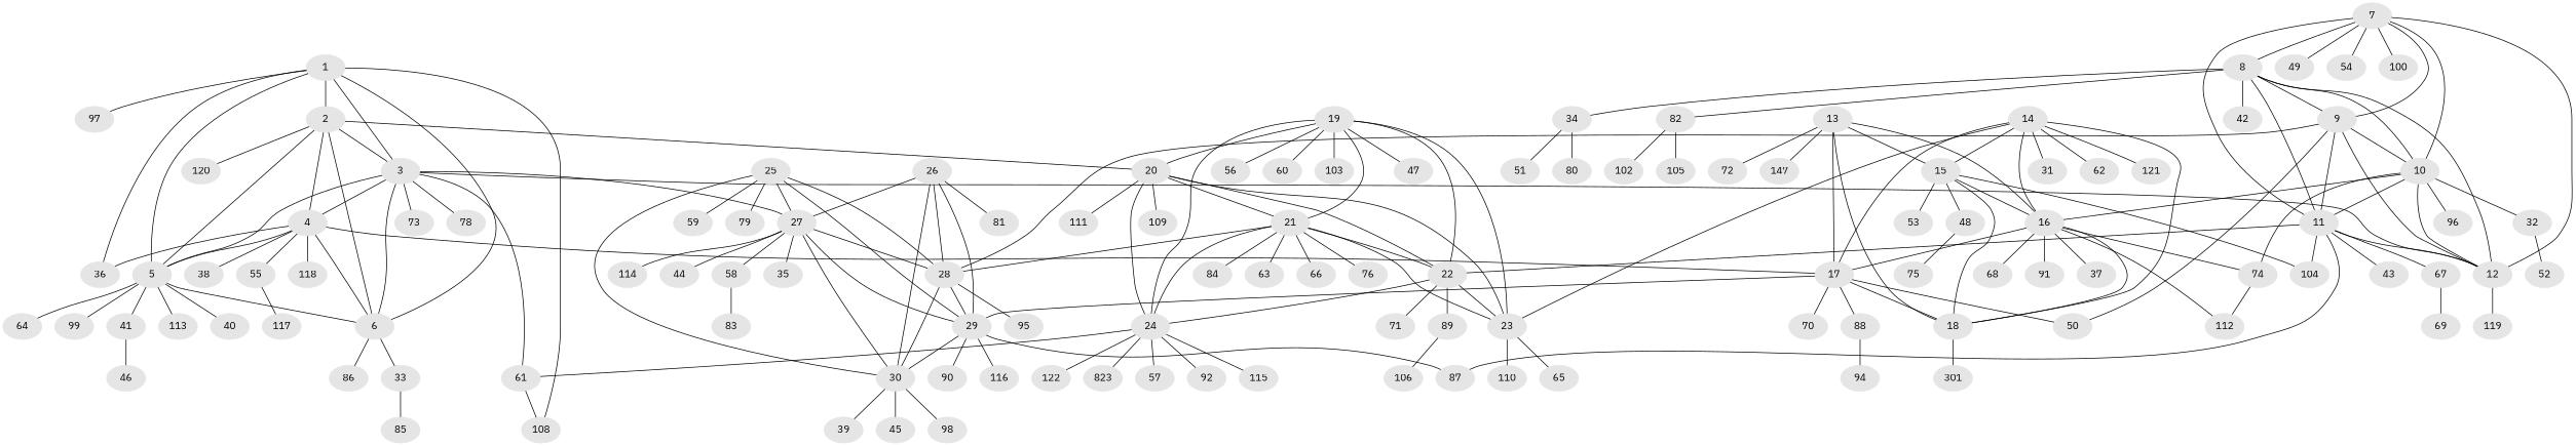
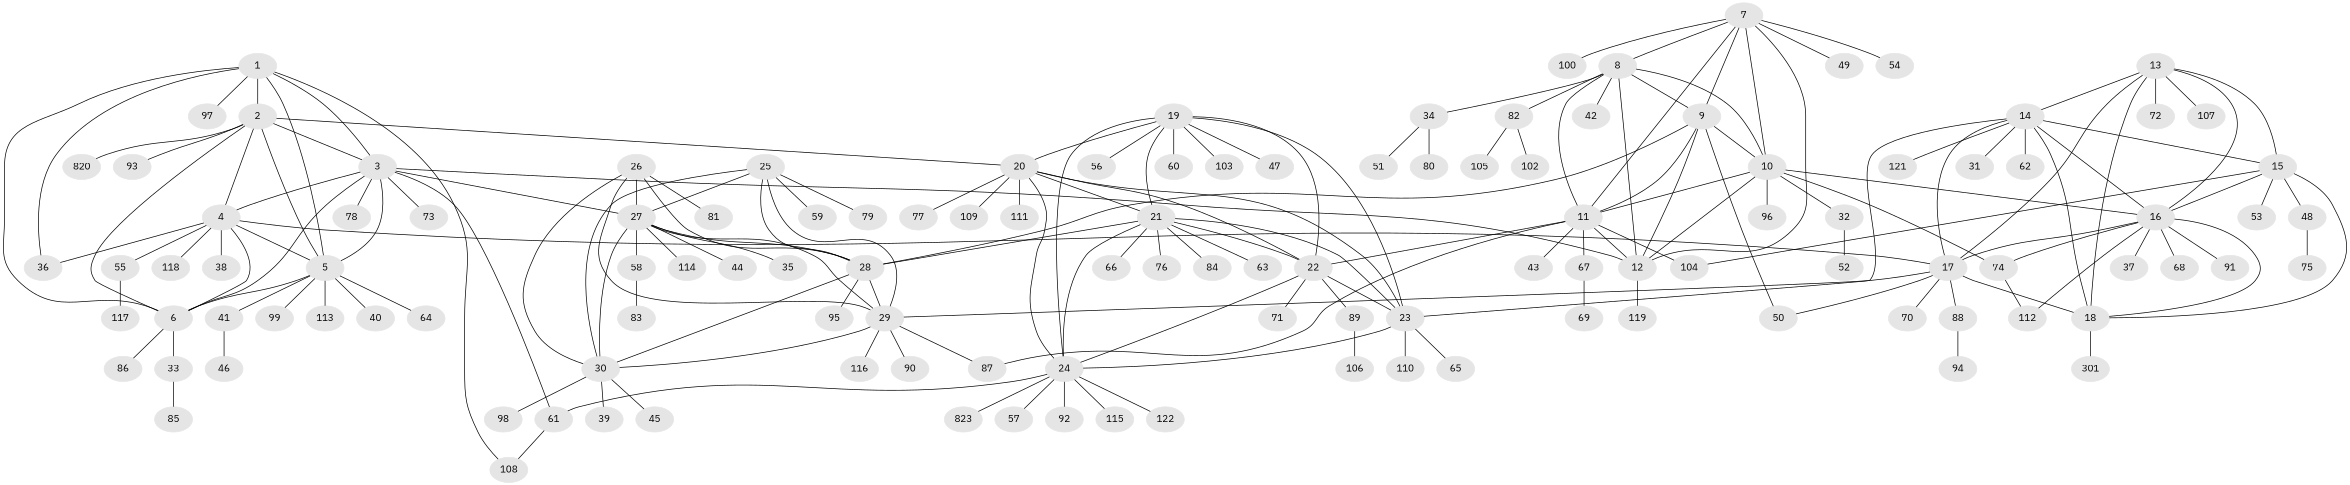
  graph {
    fontname="IBM Plex Sans"
    node [color=gray90 fontname="IBM Plex Sans" style=filled]
    edge [fontname="IBM Plex Sans"]
    1
    2
    3
    5
    6
    97
    108
    36
    4
    20
-   120
+   93
+   120 [label=820]
    12
    27
    61
    73
    78
    17
    38
    55
    118
    40
    41
    64
    99
    113
    33
    86
    22
    23
    21
    24
+   77
    109
    111
    119
    28
    29
    30
    35
    44
    58
    114
    50
    18
    70
    88
    117
    46
    85
    7
    8
    9
    10
    11
    49
    54
    100
    34
    42
    82
    16
    32
    74
    96
    43
    67
    87
    104
    51
    80
    102
    105
    95
    37
    68
    91
    112
    52
    71
    89
    69
    13
    14
    15
    72
-   107 [label=147]
+   107
    31
    62
    121
    48
    53
    n93 [label=301]
    65
    110
    75
    90
    116
    94
    19
    47
    56
    60
    103
    63
    66
    76
    84
    57
    92
    115
    122
    n113 [label=823]
    106
    25
    59
    79
    26
    81
    39
    45
    98
    83
    1 -- 2
    1 -- 3
    1 -- 5
    1 -- 6
    1 -- 97
    1 -- 108
    1 -- 36
    2 -- 3
    2 -- 5
    2 -- 6
    2 -- 4
    2 -- 20
+   2 -- 93
    2 -- 120
    3 -- 5
    3 -- 6
    3 -- 4
    3 -- 12
    3 -- 27
    3 -- 61
    3 -- 73
    3 -- 78
    5 -- 6
    5 -- 40
    5 -- 41
    5 -- 64
    5 -- 99
    5 -- 113
    6 -- 33
    6 -- 86
    4 -- 5
    4 -- 6
    4 -- 36
    4 -- 17
    4 -- 38
    4 -- 55
    4 -- 118
    20 -- 22
    20 -- 23
    20 -- 21
    20 -- 24
+   20 -- 77
    20 -- 109
    20 -- 111
    12 -- 119
    27 -- 28
    27 -- 29
    27 -- 30
    27 -- 35
    27 -- 44
    27 -- 58
    27 -- 114
    61 -- 108
    17 -- 29
    17 -- 50
    17 -- 18
    17 -- 70
    17 -- 88
    55 -- 117
    41 -- 46
    33 -- 85
    22 -- 23
    22 -- 24
    22 -- 71
    22 -- 89
+   23 -- 24
    23 -- 65
    23 -- 110
    21 -- 22
    21 -- 23
    21 -- 24
    21 -- 28
    21 -- 63
    21 -- 66
    21 -- 76
    21 -- 84
    24 -- 61
    24 -- 57
    24 -- 92
    24 -- 115
    24 -- 122
    24 -- n113
    28 -- 29
    28 -- 30
    28 -- 95
    29 -- 30
    29 -- 87
    29 -- 90
    29 -- 116
    30 -- 39
    30 -- 45
    30 -- 98
    58 -- 83
    18 -- n93
    88 -- 94
    7 -- 12
    7 -- 8
    7 -- 9
    7 -- 10
    7 -- 11
    7 -- 49
    7 -- 54
    7 -- 100
    8 -- 12
    8 -- 9
    8 -- 10
    8 -- 11
    8 -- 34
    8 -- 42
    8 -- 82
    9 -- 12
    9 -- 28
    9 -- 50
    9 -- 10
    9 -- 11
    10 -- 12
    10 -- 11
    10 -- 16
    10 -- 32
    10 -- 74
    10 -- 96
    11 -- 12
    11 -- 22
    11 -- 43
    11 -- 67
    11 -- 87
    11 -- 104
    34 -- 51
    34 -- 80
    82 -- 102
    82 -- 105
    16 -- 17
    16 -- 18
    16 -- 74
    16 -- 37
    16 -- 68
    16 -- 91
    16 -- 112
    32 -- 52
    74 -- 112
    67 -- 69
    89 -- 106
    13 -- 17
    13 -- 18
    13 -- 16
+   13 -- 14
    13 -- 15
    13 -- 72
    13 -- 107
    14 -- 17
    14 -- 23
    14 -- 18
    14 -- 16
    14 -- 15
    14 -- 31
    14 -- 62
    14 -- 121
    15 -- 18
    15 -- 16
    15 -- 104
    15 -- 48
    15 -- 53
    48 -- 75
    19 -- 20
    19 -- 22
    19 -- 23
    19 -- 21
    19 -- 24
    19 -- 47
    19 -- 56
    19 -- 60
    19 -- 103
    25 -- 27
    25 -- 28
    25 -- 29
    25 -- 30
    25 -- 59
    25 -- 79
    26 -- 27
    26 -- 28
    26 -- 29
    26 -- 30
    26 -- 81
  }
